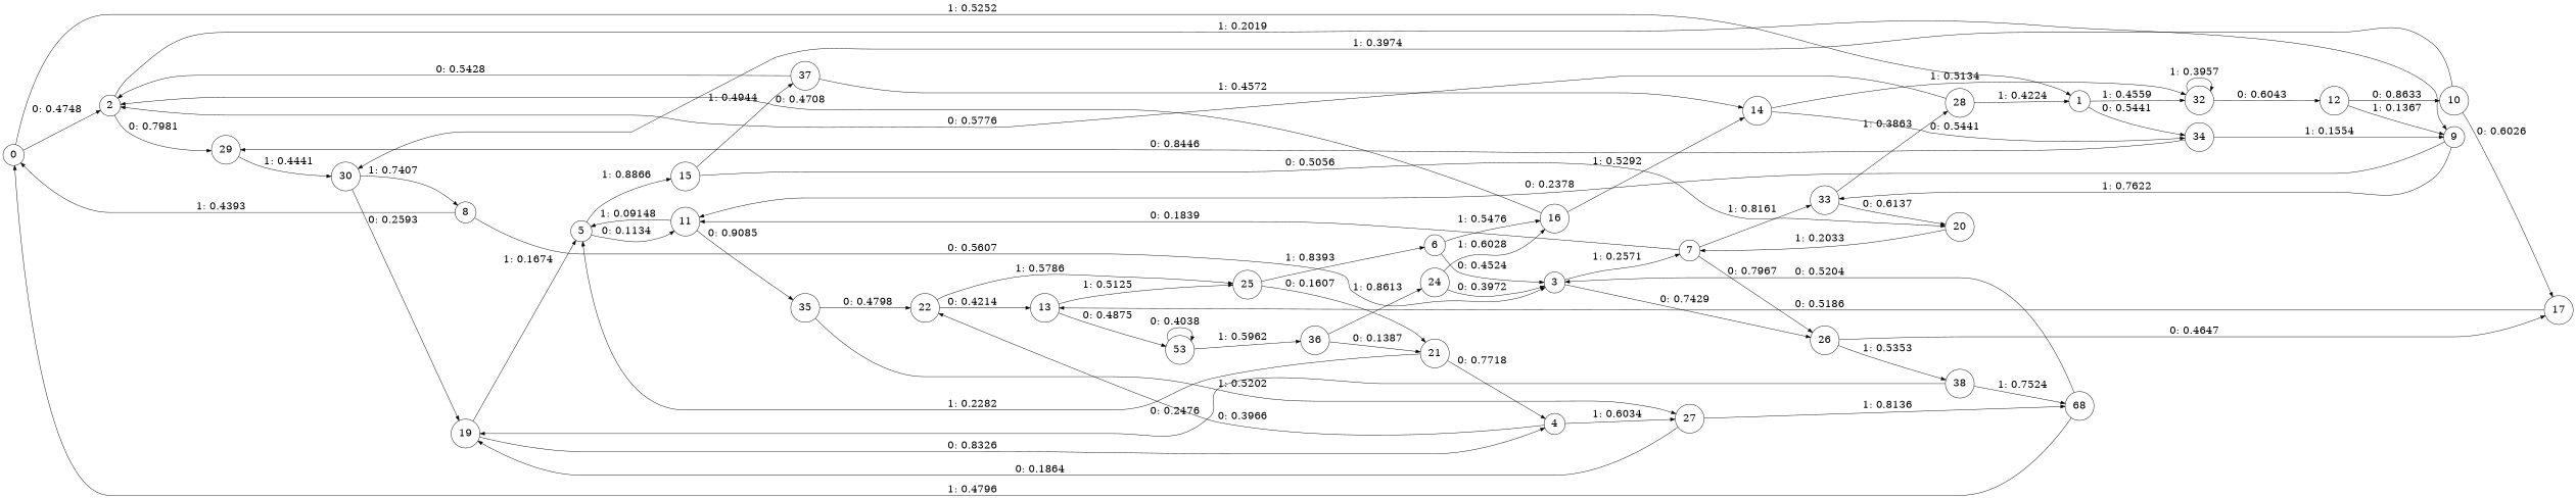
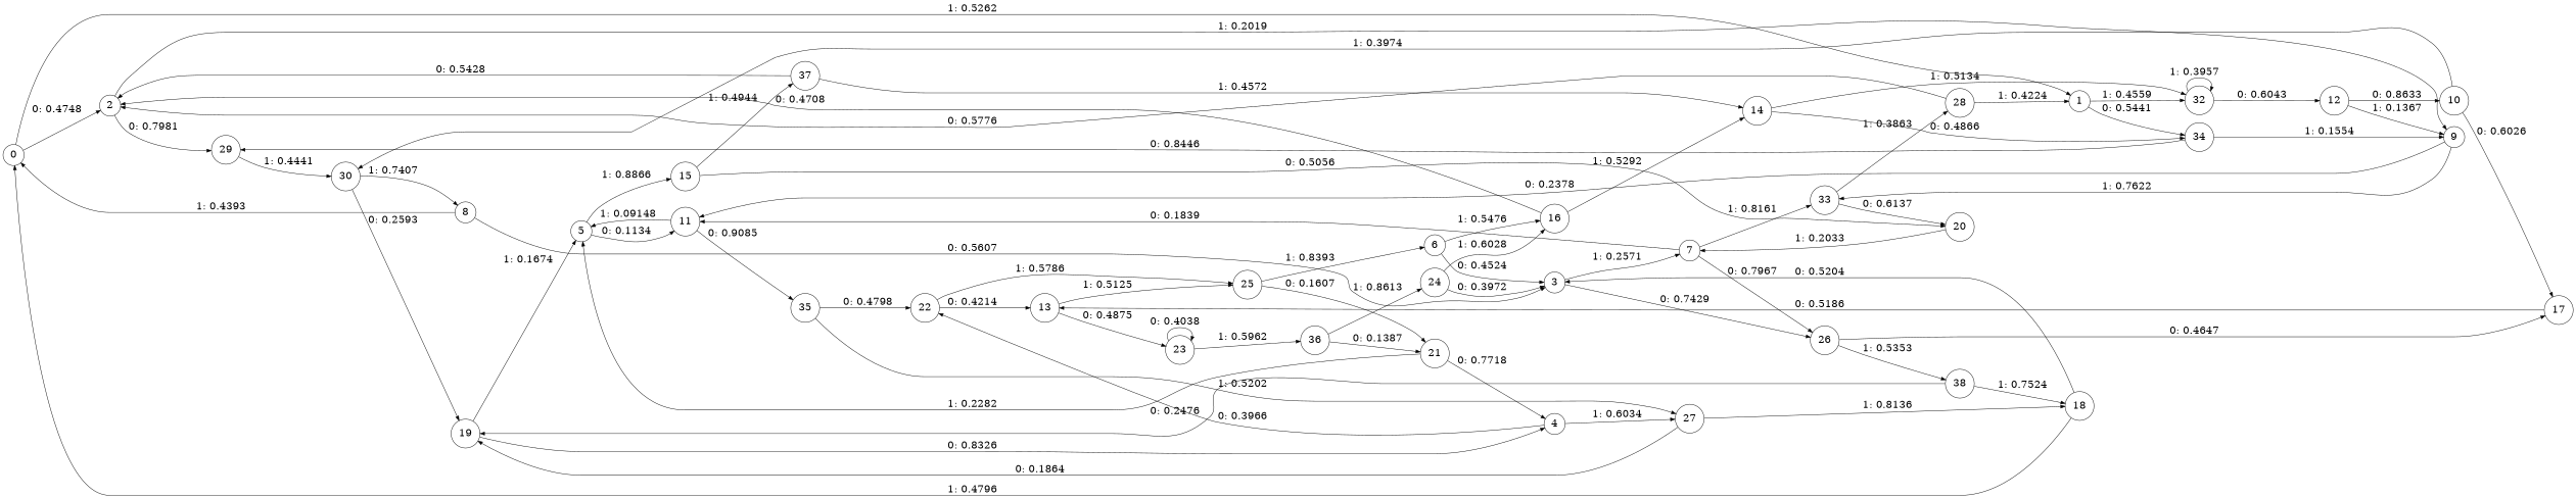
  digraph {
    rankdir=LR
    node [fontsize=24 shape=circle]
    edge [fontsize=24]
    0
    2
    1
    29
    9
    34
    32
    30
    11
    33
    12
    10
    17
    13
    19
    8
    5
    35
    20
    28
    3
    26
    7
    38
-   18 [label=68]
+   18
    4
    22
    27
    25
-   23 [label=53]
+   23
    6
    21
    15
    37
    14
    16
    36
    24
    0 -> 2 [label="0: 0.4748   "]
-   0 -> 1 [label="1: 0.5252   "]
+   0 -> 1 [label="1: 0.5262   "]
    2 -> 29 [label="0: 0.7981   "]
    2 -> 9 [label="1: 0.2019   "]
    1 -> 34 [label="0: 0.5441   "]
    1 -> 32 [label="1: 0.4559   "]
    29 -> 30 [label="1: 0.4441   "]
    9 -> 11 [label="0: 0.2378   "]
    9 -> 33 [label="1: 0.7622   "]
    34 -> 29 [label="0: 0.8446   "]
    34 -> 9 [label="1: 0.1554   "]
    32 -> 32 [label="1: 0.3957   "]
    32 -> 12 [label="0: 0.6043   "]
    30 -> 19 [label="0: 0.2593   "]
    30 -> 8 [label="1: 0.7407   "]
    11 -> 5 [label="1: 0.09148  "]
    11 -> 35 [label="0: 0.9085   "]
    33 -> 20 [label="0: 0.6137   "]
    33 -> 28 [label="1: 0.3863   "]
    12 -> 9 [label="1: 0.1367   "]
    12 -> 10 [label="0: 0.8633   "]
    10 -> 30 [label="1: 0.3974   "]
    10 -> 17 [label="0: 0.6026   "]
    17 -> 13 [label="0: 0.5186   "]
    13 -> 25 [label="1: 0.5125   "]
    13 -> 23 [label="0: 0.4875   "]
    19 -> 5 [label="1: 0.1674   "]
    19 -> 4 [label="0: 0.8326   "]
    8 -> 0 [label="1: 0.4393   "]
    8 -> 3 [label="0: 0.5607   "]
    5 -> 11 [label="0: 0.1134   "]
    5 -> 15 [label="1: 0.8866   "]
    35 -> 22 [label="0: 0.4798   "]
    35 -> 27 [label="1: 0.5202   "]
    20 -> 7 [label="1: 0.2033   "]
    28 -> 2 [label="0: 0.5776   "]
    28 -> 1 [label="1: 0.4224   "]
    3 -> 26 [label="0: 0.7429   "]
    3 -> 7 [label="1: 0.2571   "]
    26 -> 17 [label="0: 0.4647   "]
    26 -> 38 [label="1: 0.5353   "]
    7 -> 11 [label="0: 0.1839   "]
    7 -> 33 [label="1: 0.8161   "]
    7 -> 26 [label="0: 0.7967   "]
    38 -> 19 [label="0: 0.2476   "]
    38 -> 18 [label="1: 0.7524   "]
    18 -> 0 [label="1: 0.4796   "]
    18 -> 3 [label="0: 0.5204   "]
    4 -> 22 [label="0: 0.3966   "]
    4 -> 27 [label="1: 0.6034   "]
    22 -> 13 [label="0: 0.4214   "]
    22 -> 25 [label="1: 0.5786   "]
    27 -> 19 [label="0: 0.1864   "]
    27 -> 18 [label="1: 0.8136   "]
    25 -> 6 [label="1: 0.8393   "]
    25 -> 21 [label="0: 0.1607   "]
    23 -> 23 [label="0: 0.4038   "]
    23 -> 36 [label="1: 0.5962   "]
    6 -> 3 [label="0: 0.4524   "]
    6 -> 16 [label="1: 0.5476   "]
    21 -> 5 [label="1: 0.2282   "]
    21 -> 4 [label="0: 0.7718   "]
    15 -> 20 [label="0: 0.5056   "]
    15 -> 37 [label="1: 0.4944   "]
    37 -> 2 [label="0: 0.5428   "]
    37 -> 14 [label="1: 0.4572   "]
-   14 -> 34 [label="0: 0.5441   "]
+   14 -> 34 [label="0: 0.4866   "]
    14 -> 32 [label="1: 0.5134   "]
    16 -> 2 [label="0: 0.4708   "]
    16 -> 14 [label="1: 0.5292   "]
    36 -> 21 [label="0: 0.1387   "]
    36 -> 24 [label="1: 0.8613   "]
    24 -> 3 [label="0: 0.3972   "]
    24 -> 16 [label="1: 0.6028   "]
  }
